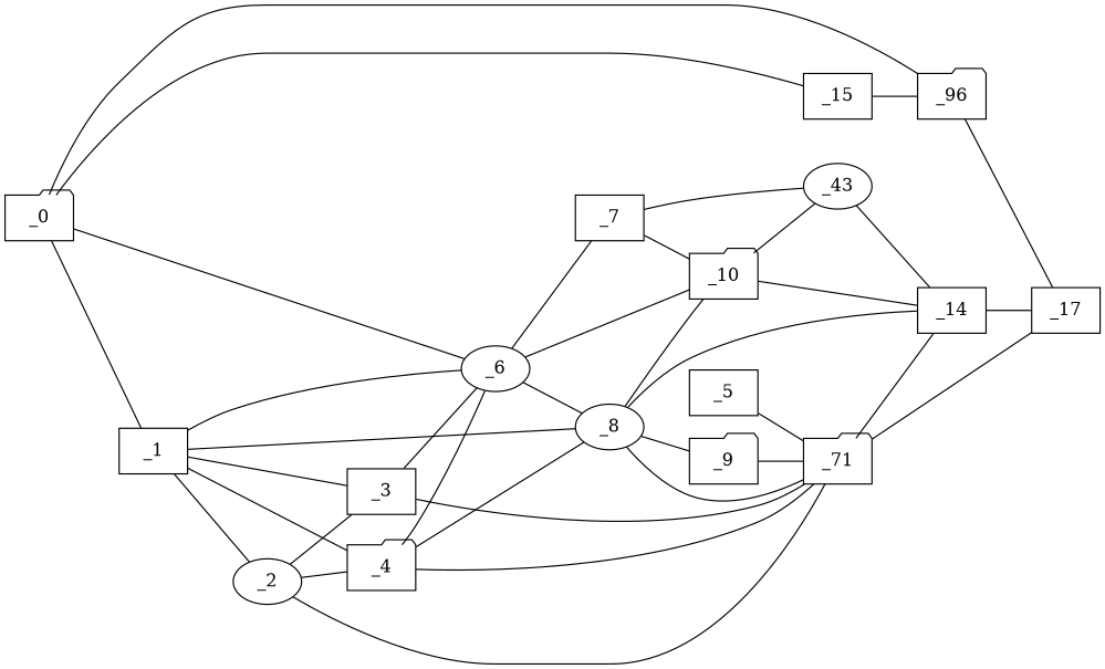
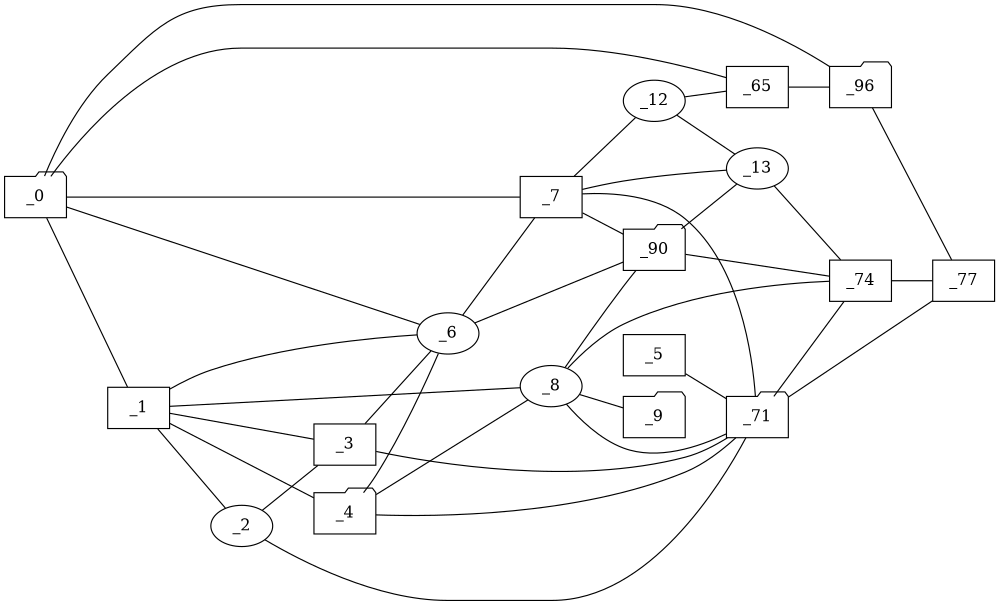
  graph {
    rankdir=LR
    node [shape=box x=108 y=16]
    edge [valence=2]
    _0 [shape=folder x=20]
    _1 [x=27 y=84]
    _6 [shape=ellipse x=92 y=61]
    _7 [x=98 y=53]
-   _15 [x=109 y=24]
+   _15 [x=109 y=24 label=_65]
    n6 [label=_96 shape=folder x=111]
    _2 [shape=ellipse x=54 y=103]
    _3 [x=54 y=113]
    _4 [shape=folder x=55 y=91]
    _8 [shape=ellipse x=98 y=78]
-   _10 [shape=folder x=107 y=59]
-   _13 [shape=ellipse y=51 label=_43]
-   _17 [x=111 y=30]
+   _10 [shape=folder x=107 y=59 label=_90]
+   _12 [shape=ellipse y=36]
+   _13 [shape=ellipse y=51]
+   _17 [x=111 y=30 label=_77]
    n15 [label=_71 shape=folder x=107 y=100]
    _5 [x=55 y=119]
-   _14 [y=76]
+   _14 [y=76 label=_74]
    _9 [shape=folder x=106 y=90]
    _0 -- _1 [valence=1]
    _0 -- _6
+   _0 -- _7 [valence=1]
    _0 -- _15
    _0 -- n6 [valence=1]
    _1 -- _6
    _1 -- _2
    _1 -- _3
    _1 -- _4
    _1 -- _8 [valence=1]
    _6 -- _7
-   _6 -- _8 [valence=1]
    _6 -- _10
    _7 -- _10
+   _7 -- _12
    _7 -- _13
    _15 -- n6 [valence=1]
    n6 -- _17 [valence=1]
    _2 -- _3
-   _2 -- _4
    _2 -- n15
    _3 -- _6
    _3 -- n15
    _4 -- _6 [valence=1]
    _4 -- _8
    _4 -- n15
    _8 -- _10
    _8 -- n15 [valence=1]
    _8 -- _14
    _8 -- _9
    _10 -- _13
    _10 -- _14 [valence=1]
+   _12 -- _15
+   _12 -- _13
    _13 -- _14 [valence=1]
    n15 -- _17 [valence=1]
    n15 -- _14 [valence=1]
    _5 -- n15 [valence=1]
    _14 -- _17
-   _9 -- n15
+   _7 -- n15
  }
